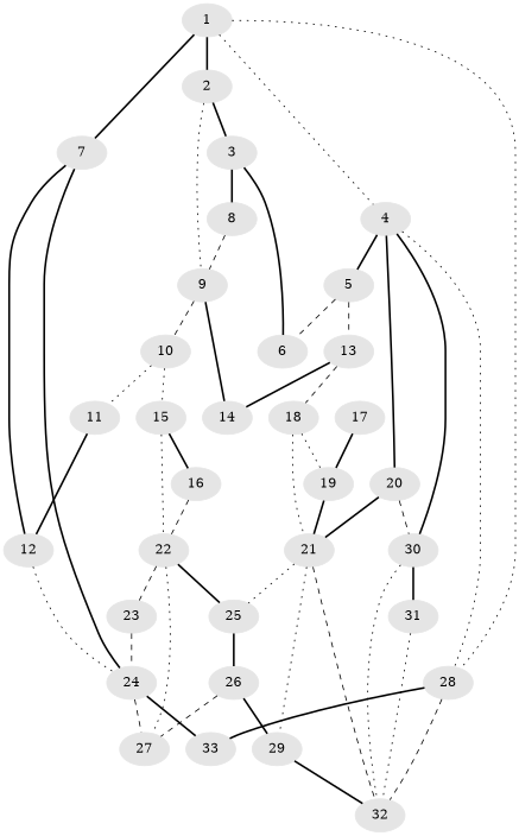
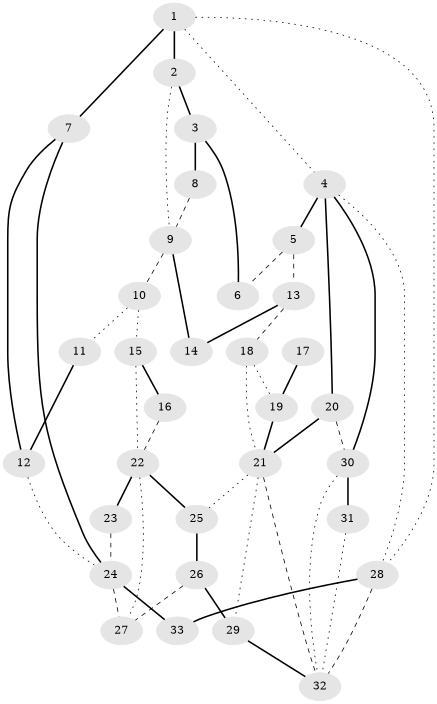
  graph {
    node [color=gray90 style=filled]
    edge [style=bold weight=1.0]
    1
    2
    4
    7
    28
    3
    9
    5
    20
    30
    12
    24
    32
    33
    6
    8
    10
    14
    13
    21
    31
    18
    27
    11
    15
    16
    22
    17
    19
    25
    23
    29
    26
    1 -- 2
    1 -- 4 [style=dotted]
    1 -- 7 [weight=2.0]
    1 -- 28 [style=dotted]
    2 -- 3
    2 -- 9 [style=dotted]
    4 -- 28 [style=dotted]
    4 -- 5 [weight=2.0]
    4 -- 20
    4 -- 30
    7 -- 12
    7 -- 24
    28 -- 32 [style=dashed weight=2.0]
    28 -- 33 [weight=2.0]
    3 -- 6
    3 -- 8 [weight=2.0]
    9 -- 10 [style=dashed weight=2.0]
    9 -- 14 [weight=2.0]
    5 -- 6 [style=dashed weight=2.0]
    5 -- 13 [style=dashed]
    20 -- 30 [style=dashed]
    20 -- 21
    30 -- 32 [style=dotted]
    30 -- 31 [weight=2.0]
    12 -- 24 [style=dotted weight=2.0]
    24 -- 33 [weight=2.0]
    24 -- 27 [style=dashed]
    8 -- 9 [style=dashed]
    10 -- 11 [style=dotted]
    10 -- 15 [style=dotted]
    13 -- 14
    13 -- 18 [style=dashed]
    21 -- 32 [style=dashed]
    21 -- 25 [style=dotted]
    21 -- 29 [style=dotted]
    31 -- 32 [style=dotted]
    18 -- 21 [style=dotted]
    18 -- 19 [style=dotted]
    11 -- 12
    15 -- 16
    15 -- 22 [style=dotted]
    16 -- 22 [style=dashed]
    22 -- 27 [style=dotted]
    22 -- 25
-   22 -- 23 [style=dashed weight=2.0]
+   22 -- 23 [weight=2.0]
    17 -- 19
    19 -- 21
    25 -- 26
    23 -- 24 [style=dashed]
    29 -- 32
    26 -- 27 [style=dashed]
    26 -- 29
  }
